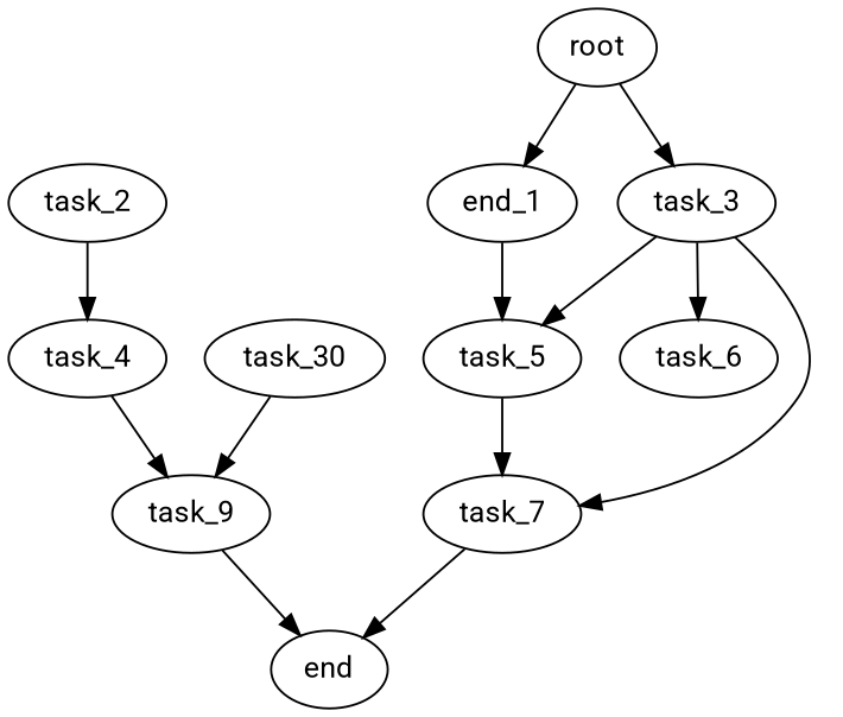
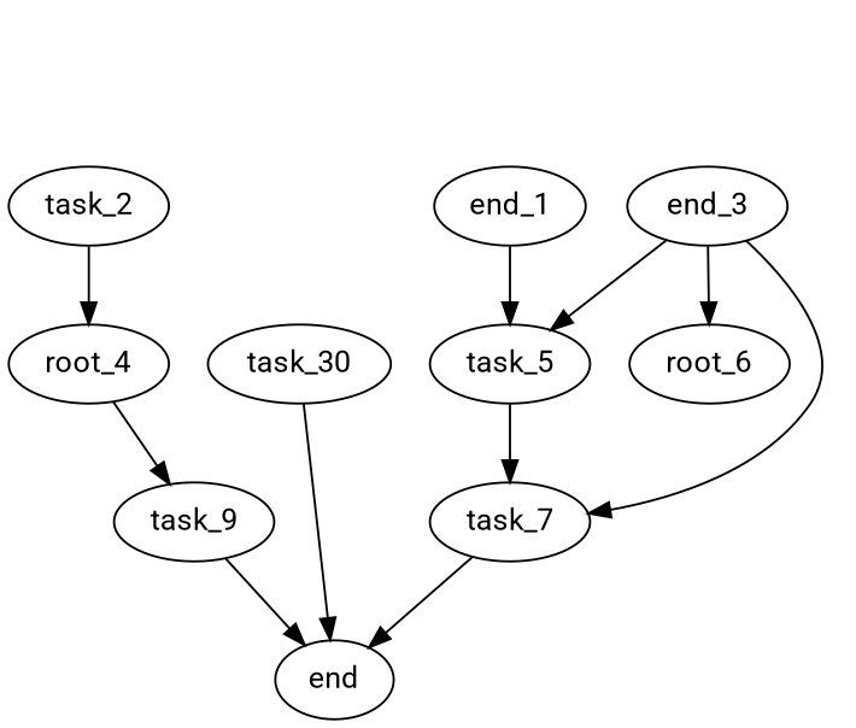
  digraph {
    fontname=Roboto
    node [fontname=Roboto]
    edge [fontname=Roboto]
    n1 [label=end_1]
-   root
-   task_3
+   task_3 [label=end_3]
    task_5
    task_2
-   task_4
-   task_6
+   task_4 [label=root_4]
+   task_6 [label=root_6]
    task_7
    task_9
    end
    n11 [label=task_30]
    n1 -> task_5
-   root -> n1
-   root -> task_3
    task_3 -> task_5
    task_3 -> task_6
    task_3 -> task_7
    task_5 -> task_7
    task_2 -> task_4
    task_4 -> task_9
    task_7 -> end
    task_9 -> end
-   n11 -> task_9
+   n11 -> end
  }
